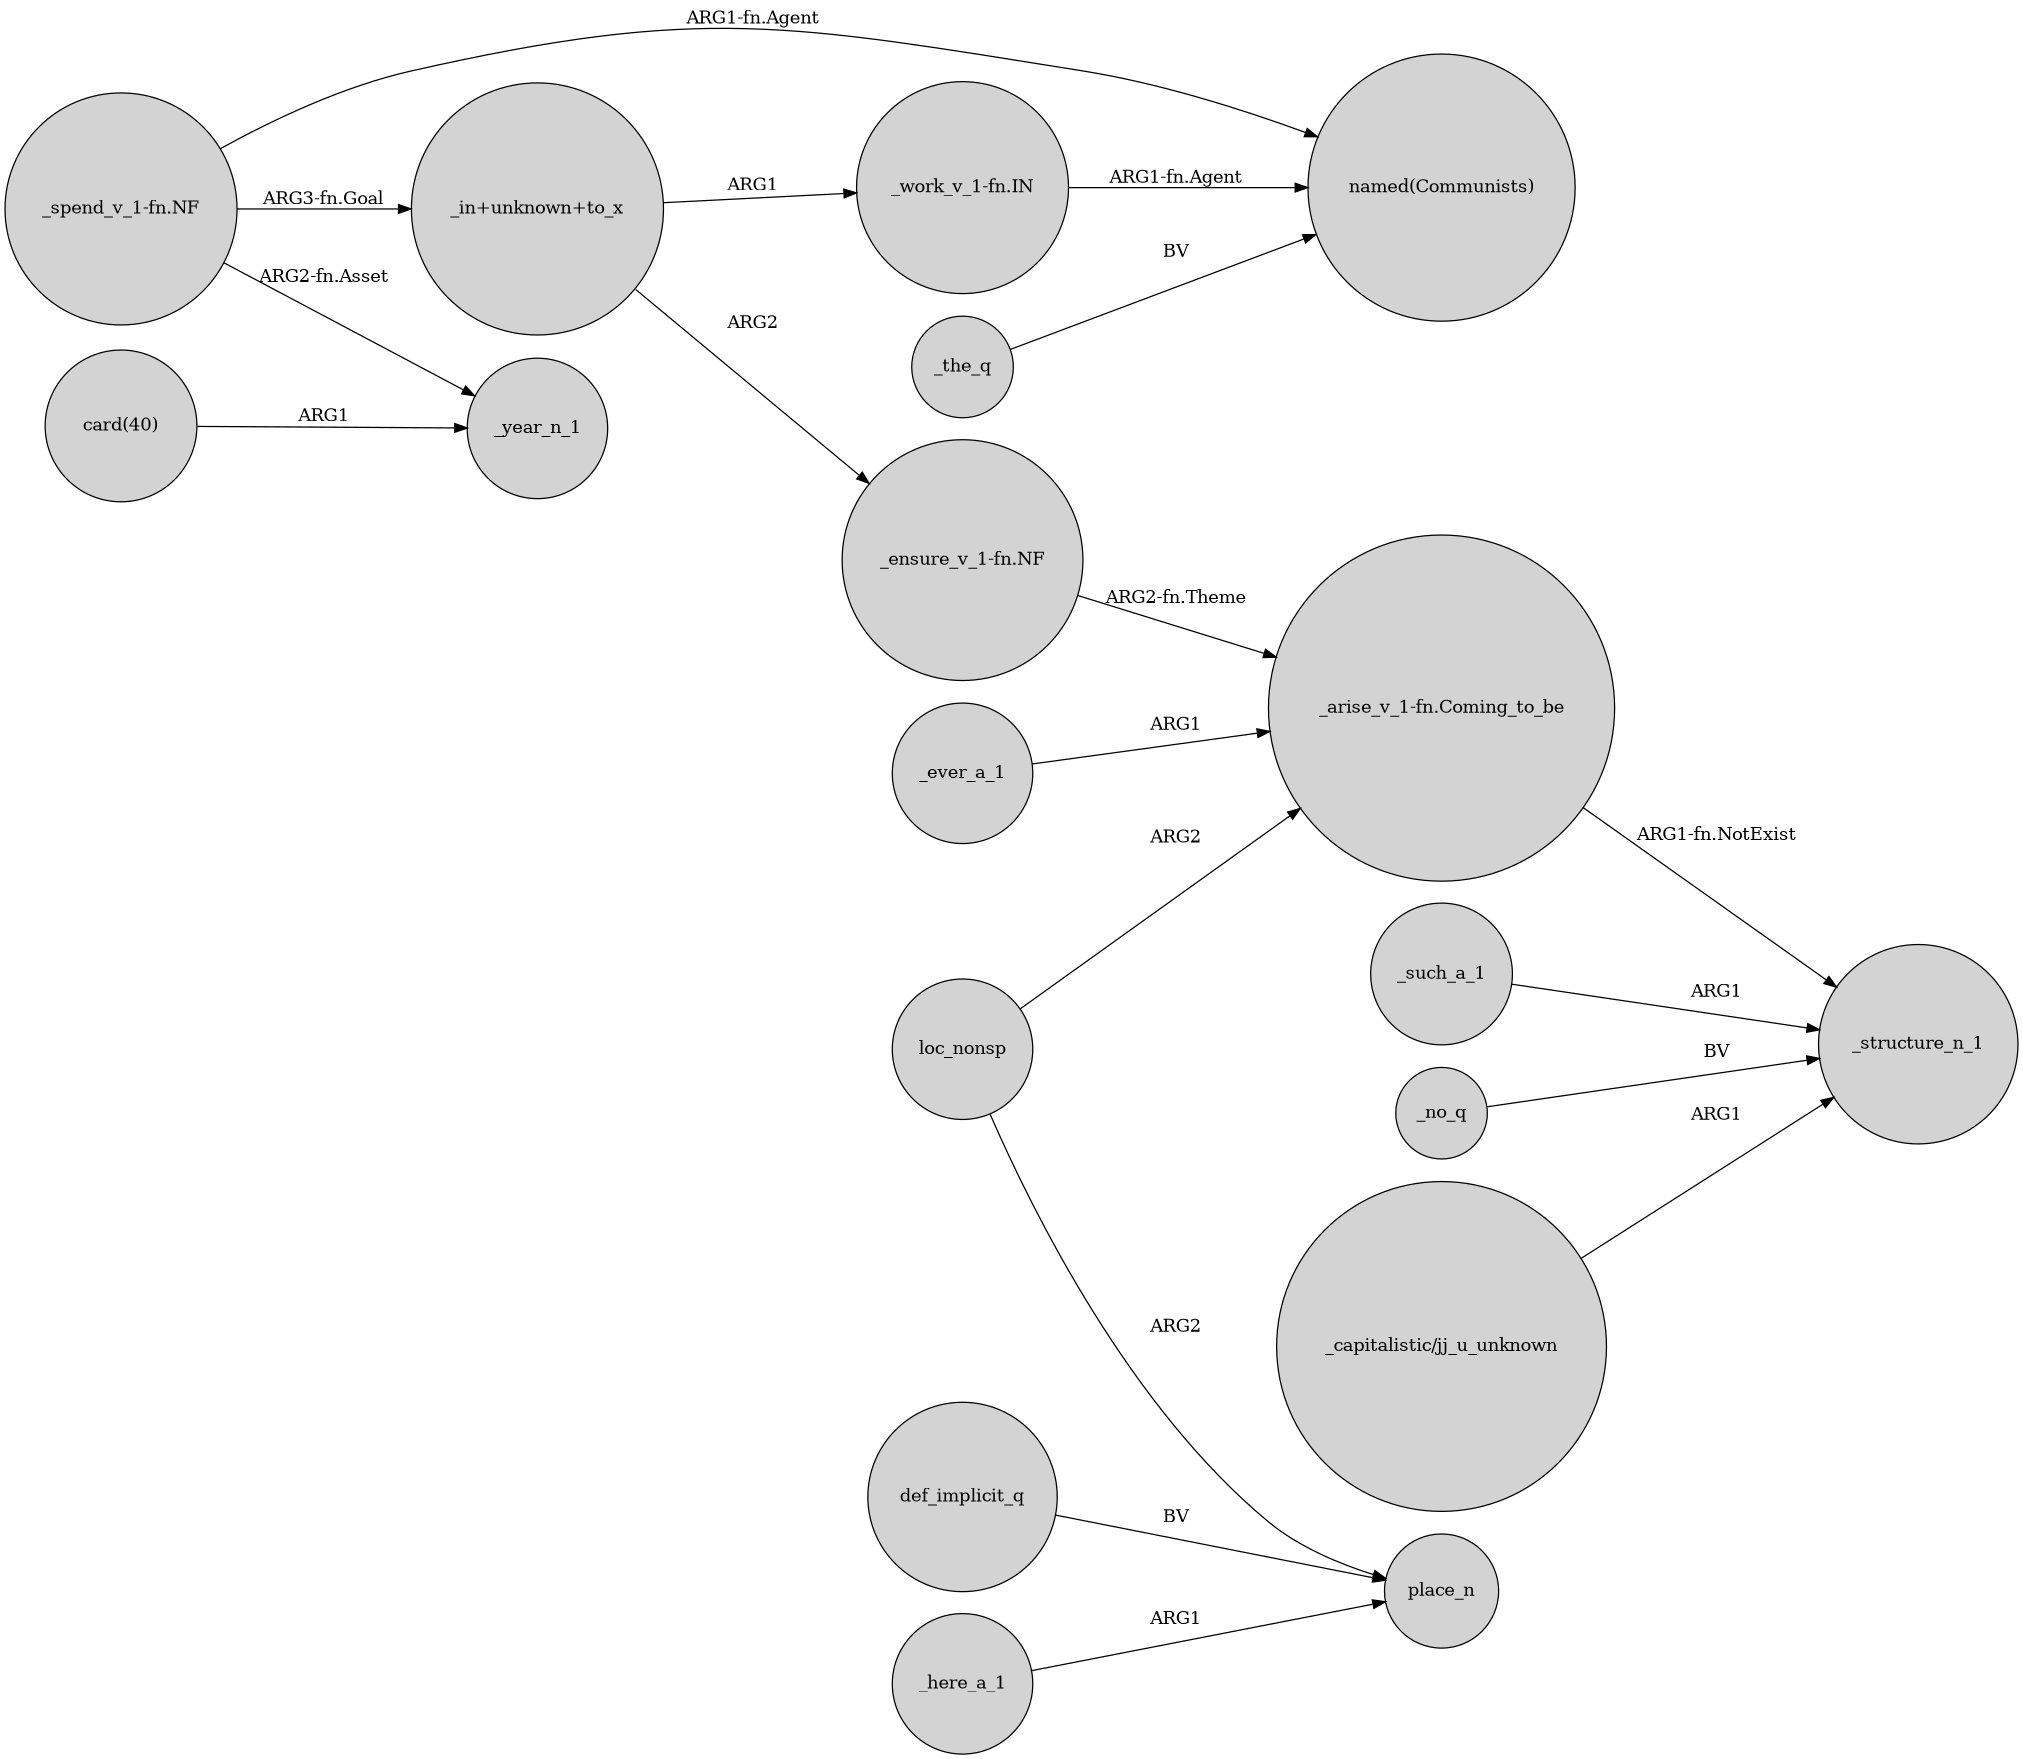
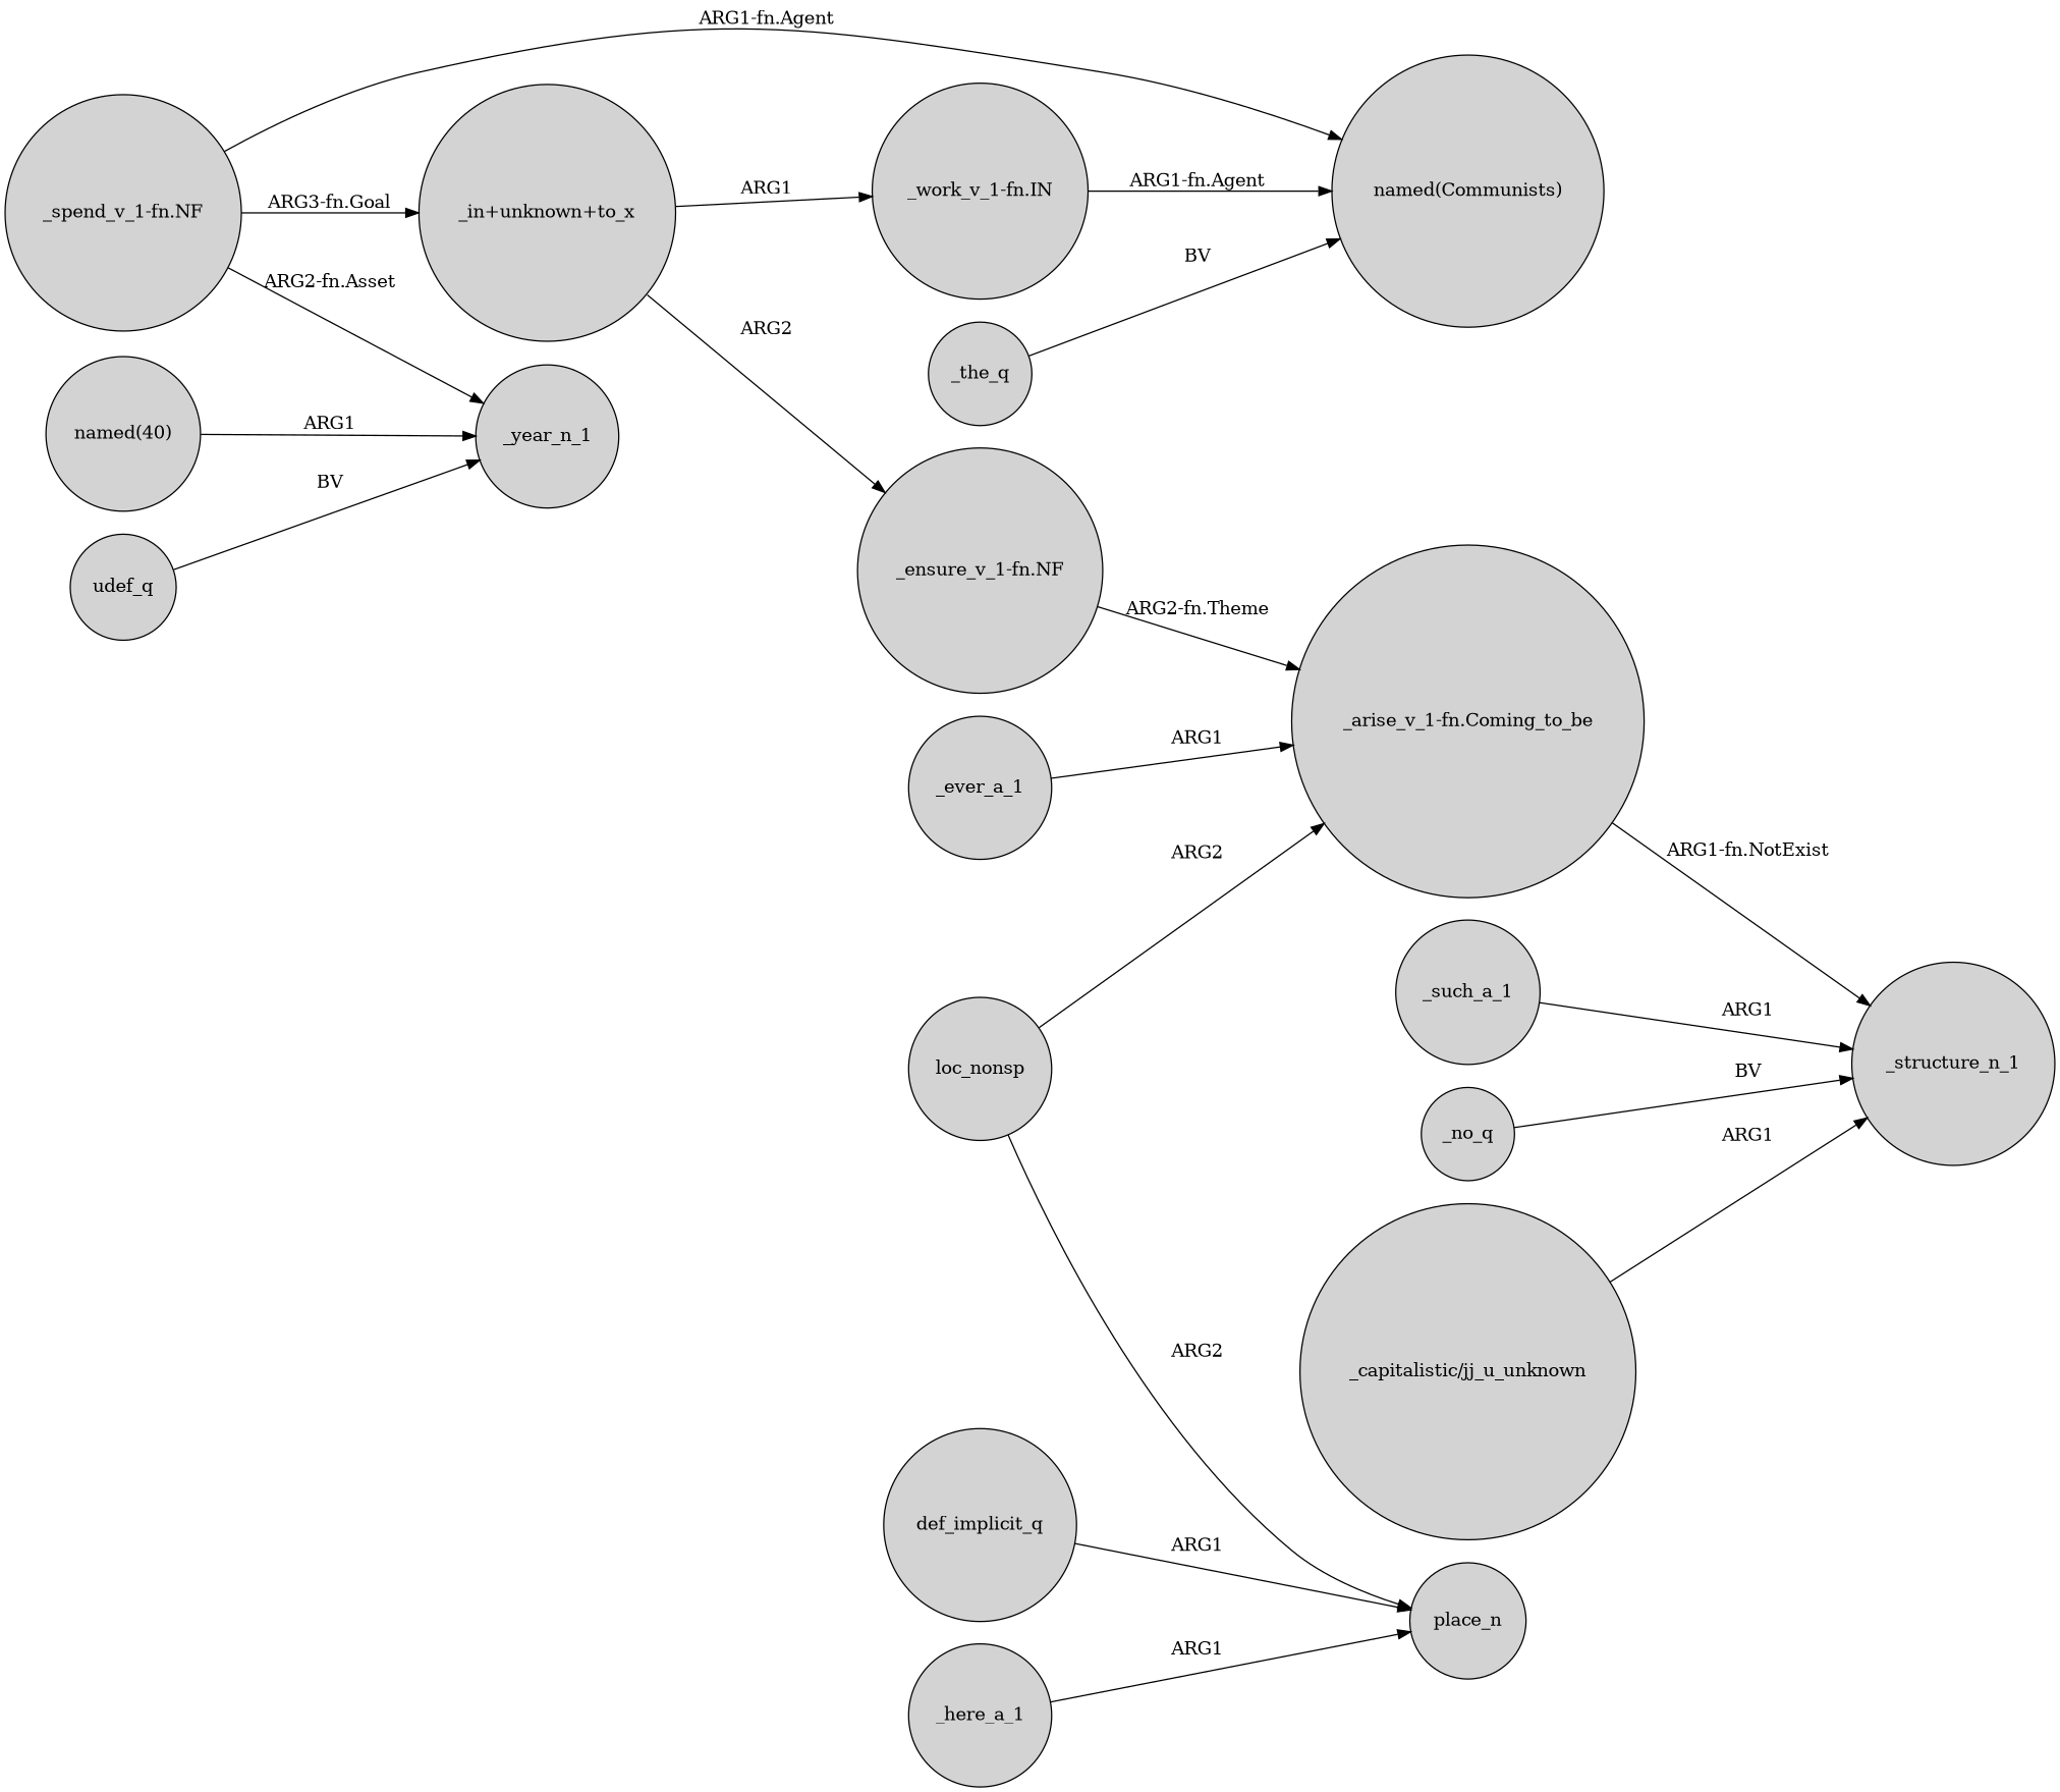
  digraph {
    rankdir=LR
    node [shape=circle style=filled]
    "_work_v_1-fn.IN"
    "named(Communists)"
    n3 [label="_in+unknown+to_x"]
    "_ensure_v_1-fn.NF"
    "_arise_v_1-fn.Coming_to_be"
    _here_a_1
    place_n
    _structure_n_1
    loc_nonsp
-   "card(40)"
+   "card(40)" [label="named(40)"]
    _year_n_1
    "_spend_v_1-fn.NF"
    def_implicit_q
    _such_a_1
    _no_q
    _the_q
    "_capitalistic/jj_u_unknown"
+   udef_q
    _ever_a_1
    "_work_v_1-fn.IN" -> "named(Communists)" [label="ARG1-fn.Agent"]
    n3 -> "_work_v_1-fn.IN" [label=ARG1]
    n3 -> "_ensure_v_1-fn.NF" [label=ARG2]
    "_ensure_v_1-fn.NF" -> "_arise_v_1-fn.Coming_to_be" [label="ARG2-fn.Theme"]
    "_arise_v_1-fn.Coming_to_be" -> _structure_n_1 [label="ARG1-fn.NotExist"]
    _here_a_1 -> place_n [label=ARG1]
    loc_nonsp -> "_arise_v_1-fn.Coming_to_be" [label=ARG2]
    loc_nonsp -> place_n [label=ARG2]
    "card(40)" -> _year_n_1 [label=ARG1]
    "_spend_v_1-fn.NF" -> "named(Communists)" [label="ARG1-fn.Agent"]
    "_spend_v_1-fn.NF" -> n3 [label="ARG3-fn.Goal"]
    "_spend_v_1-fn.NF" -> _year_n_1 [label="ARG2-fn.Asset"]
-   def_implicit_q -> place_n [label=BV]
+   def_implicit_q -> place_n [label=ARG1]
    _such_a_1 -> _structure_n_1 [label=ARG1]
    _no_q -> _structure_n_1 [label=BV]
    _the_q -> "named(Communists)" [label=BV]
    "_capitalistic/jj_u_unknown" -> _structure_n_1 [label=ARG1]
+   udef_q -> _year_n_1 [label=BV]
    _ever_a_1 -> "_arise_v_1-fn.Coming_to_be" [label=ARG1]
  }
